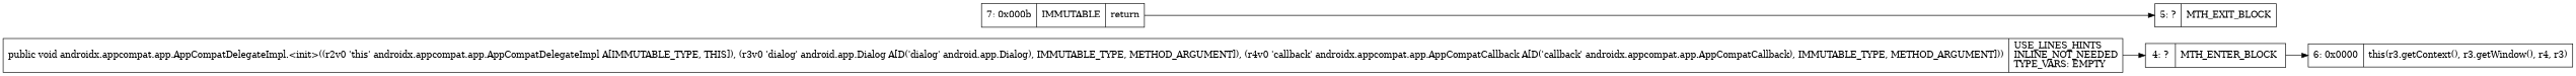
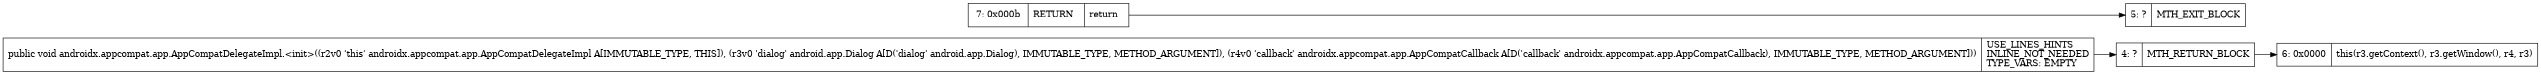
  digraph {
    rankdir=LR
    node [shape=record]
-   n1 [label="{4\:\ ?|MTH_ENTER_BLOCK\l}"]
+   n1 [label="{4\:\ ?|MTH_RETURN_BLOCK\l}"]
    n2 [label="{6\:\ 0x0000|this(r3.getContext(), r3.getWindow(), r4, r3)\l}"]
-   n3 [label="{7\:\ 0x000b|IMMUTABLE\l|return\l}"]
+   n3 [label="{7\:\ 0x000b|RETURN\l|return\l}"]
    n4 [label="{5\:\ ?|MTH_EXIT_BLOCK\l}"]
    n5 [label="{public void androidx.appcompat.app.AppCompatDelegateImpl.\<init\>((r2v0 'this' androidx.appcompat.app.AppCompatDelegateImpl A[IMMUTABLE_TYPE, THIS]), (r3v0 'dialog' android.app.Dialog A[D('dialog' android.app.Dialog), IMMUTABLE_TYPE, METHOD_ARGUMENT]), (r4v0 'callback' androidx.appcompat.app.AppCompatCallback A[D('callback' androidx.appcompat.app.AppCompatCallback), IMMUTABLE_TYPE, METHOD_ARGUMENT]))  | USE_LINES_HINTS\lINLINE_NOT_NEEDED\lTYPE_VARS: EMPTY\l}"]
    n1 -> n2
    n3 -> n4
    n5 -> n1
  }
